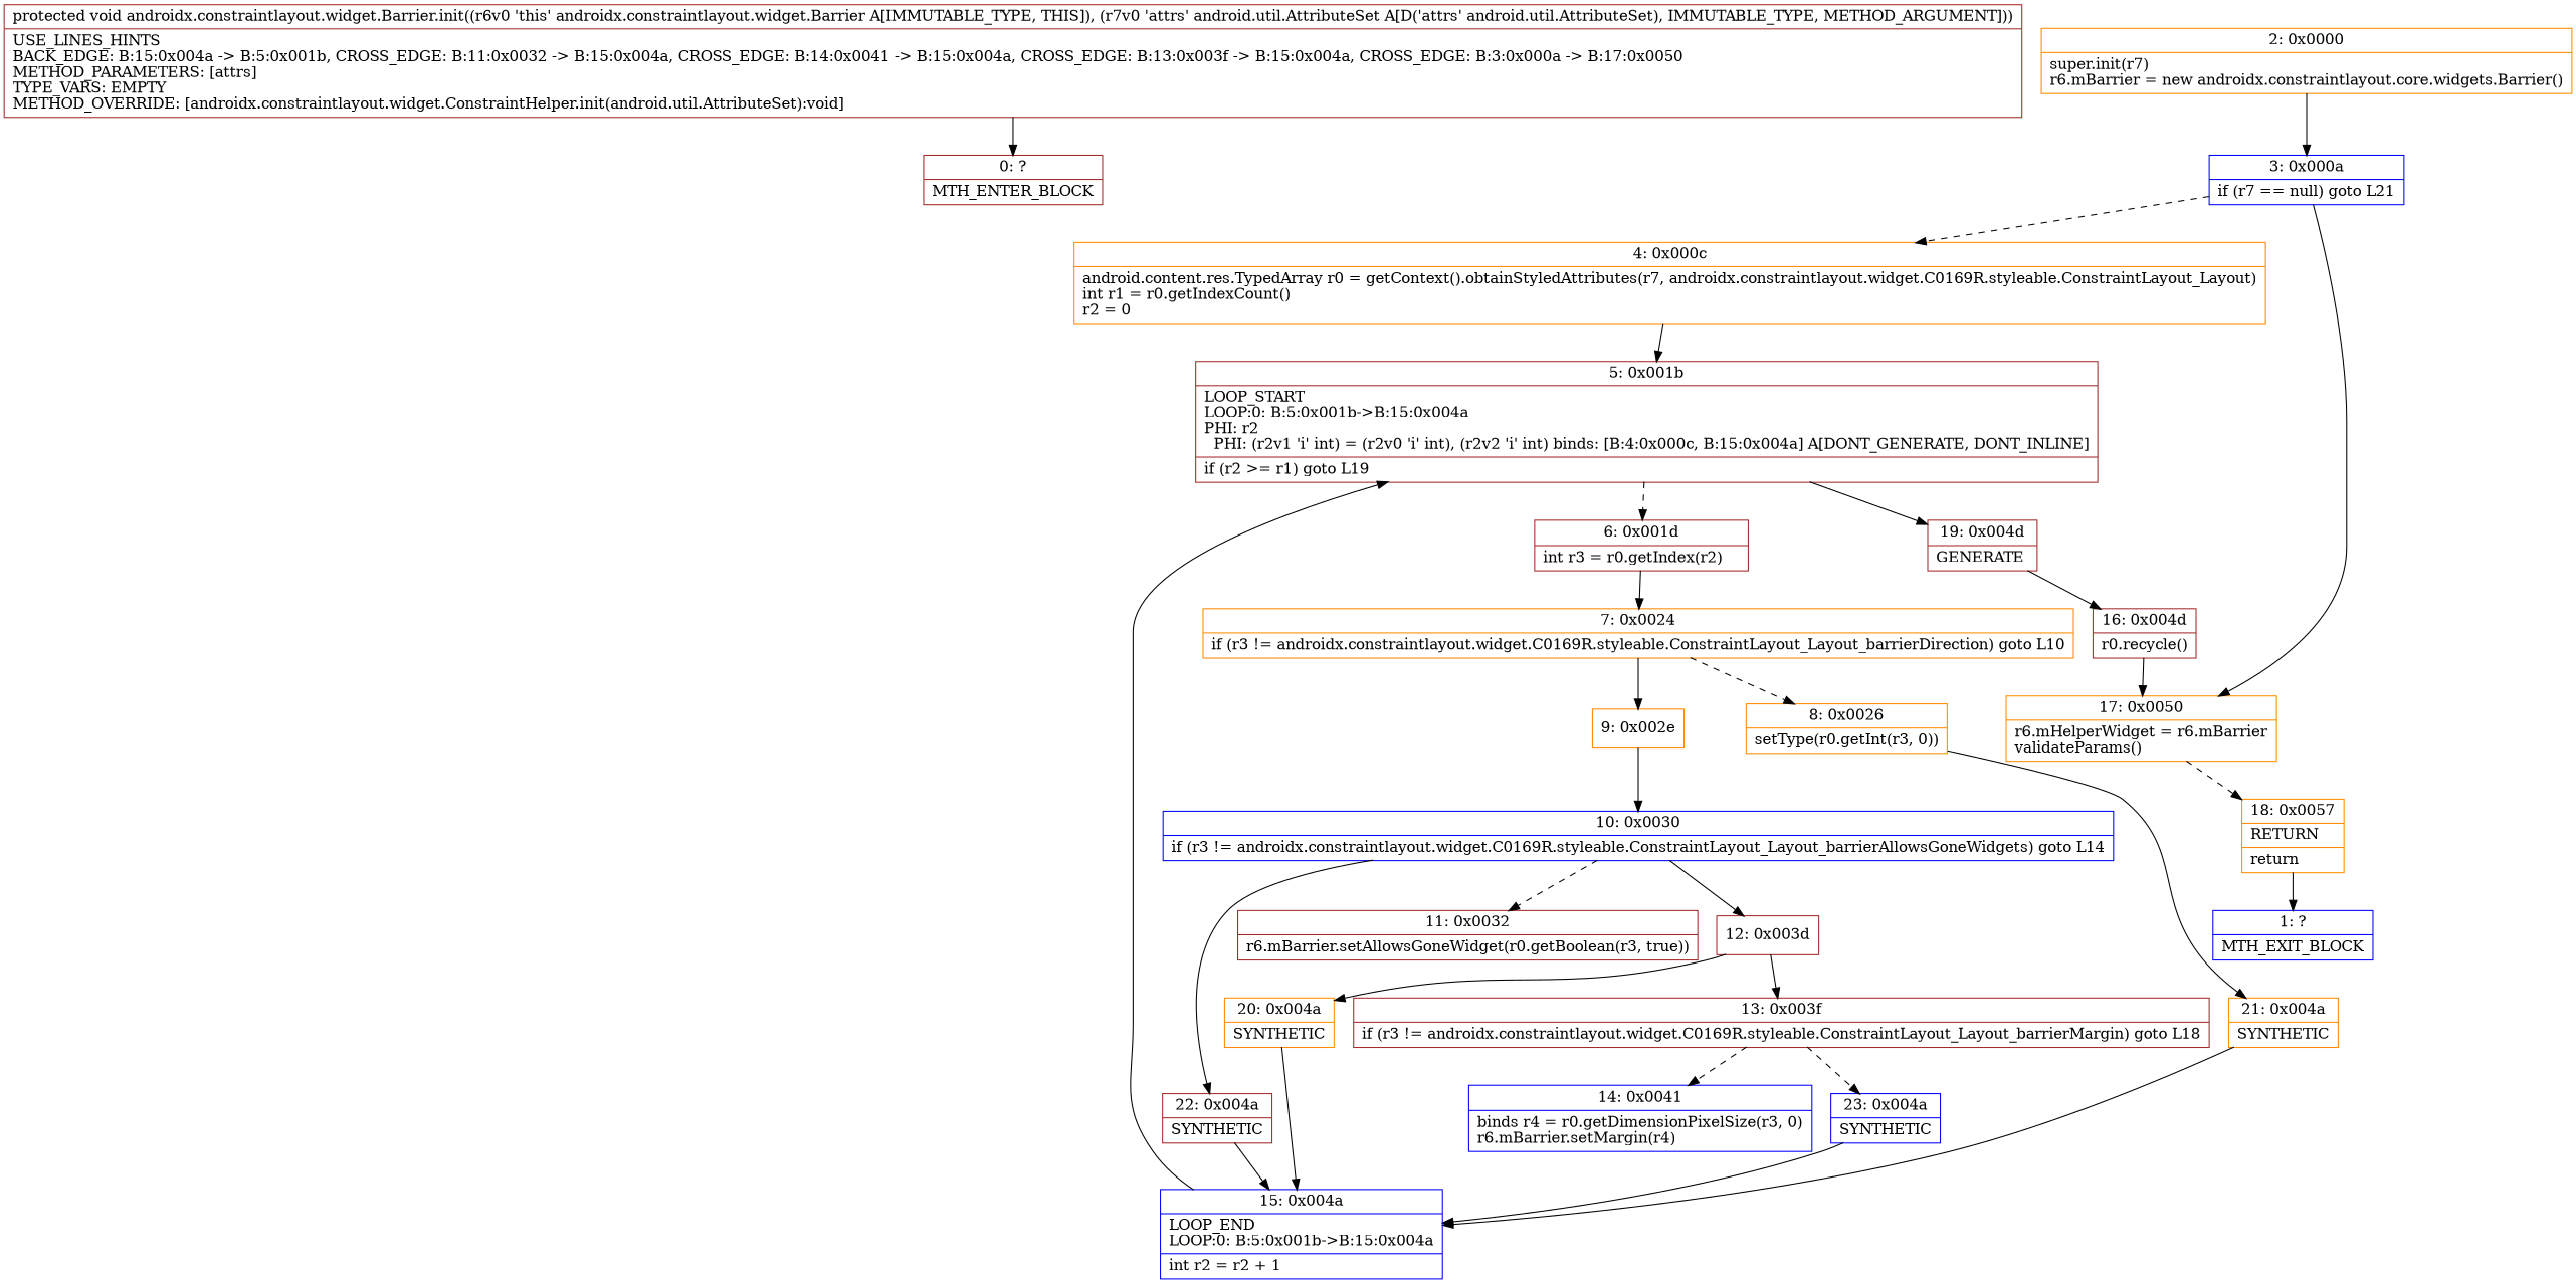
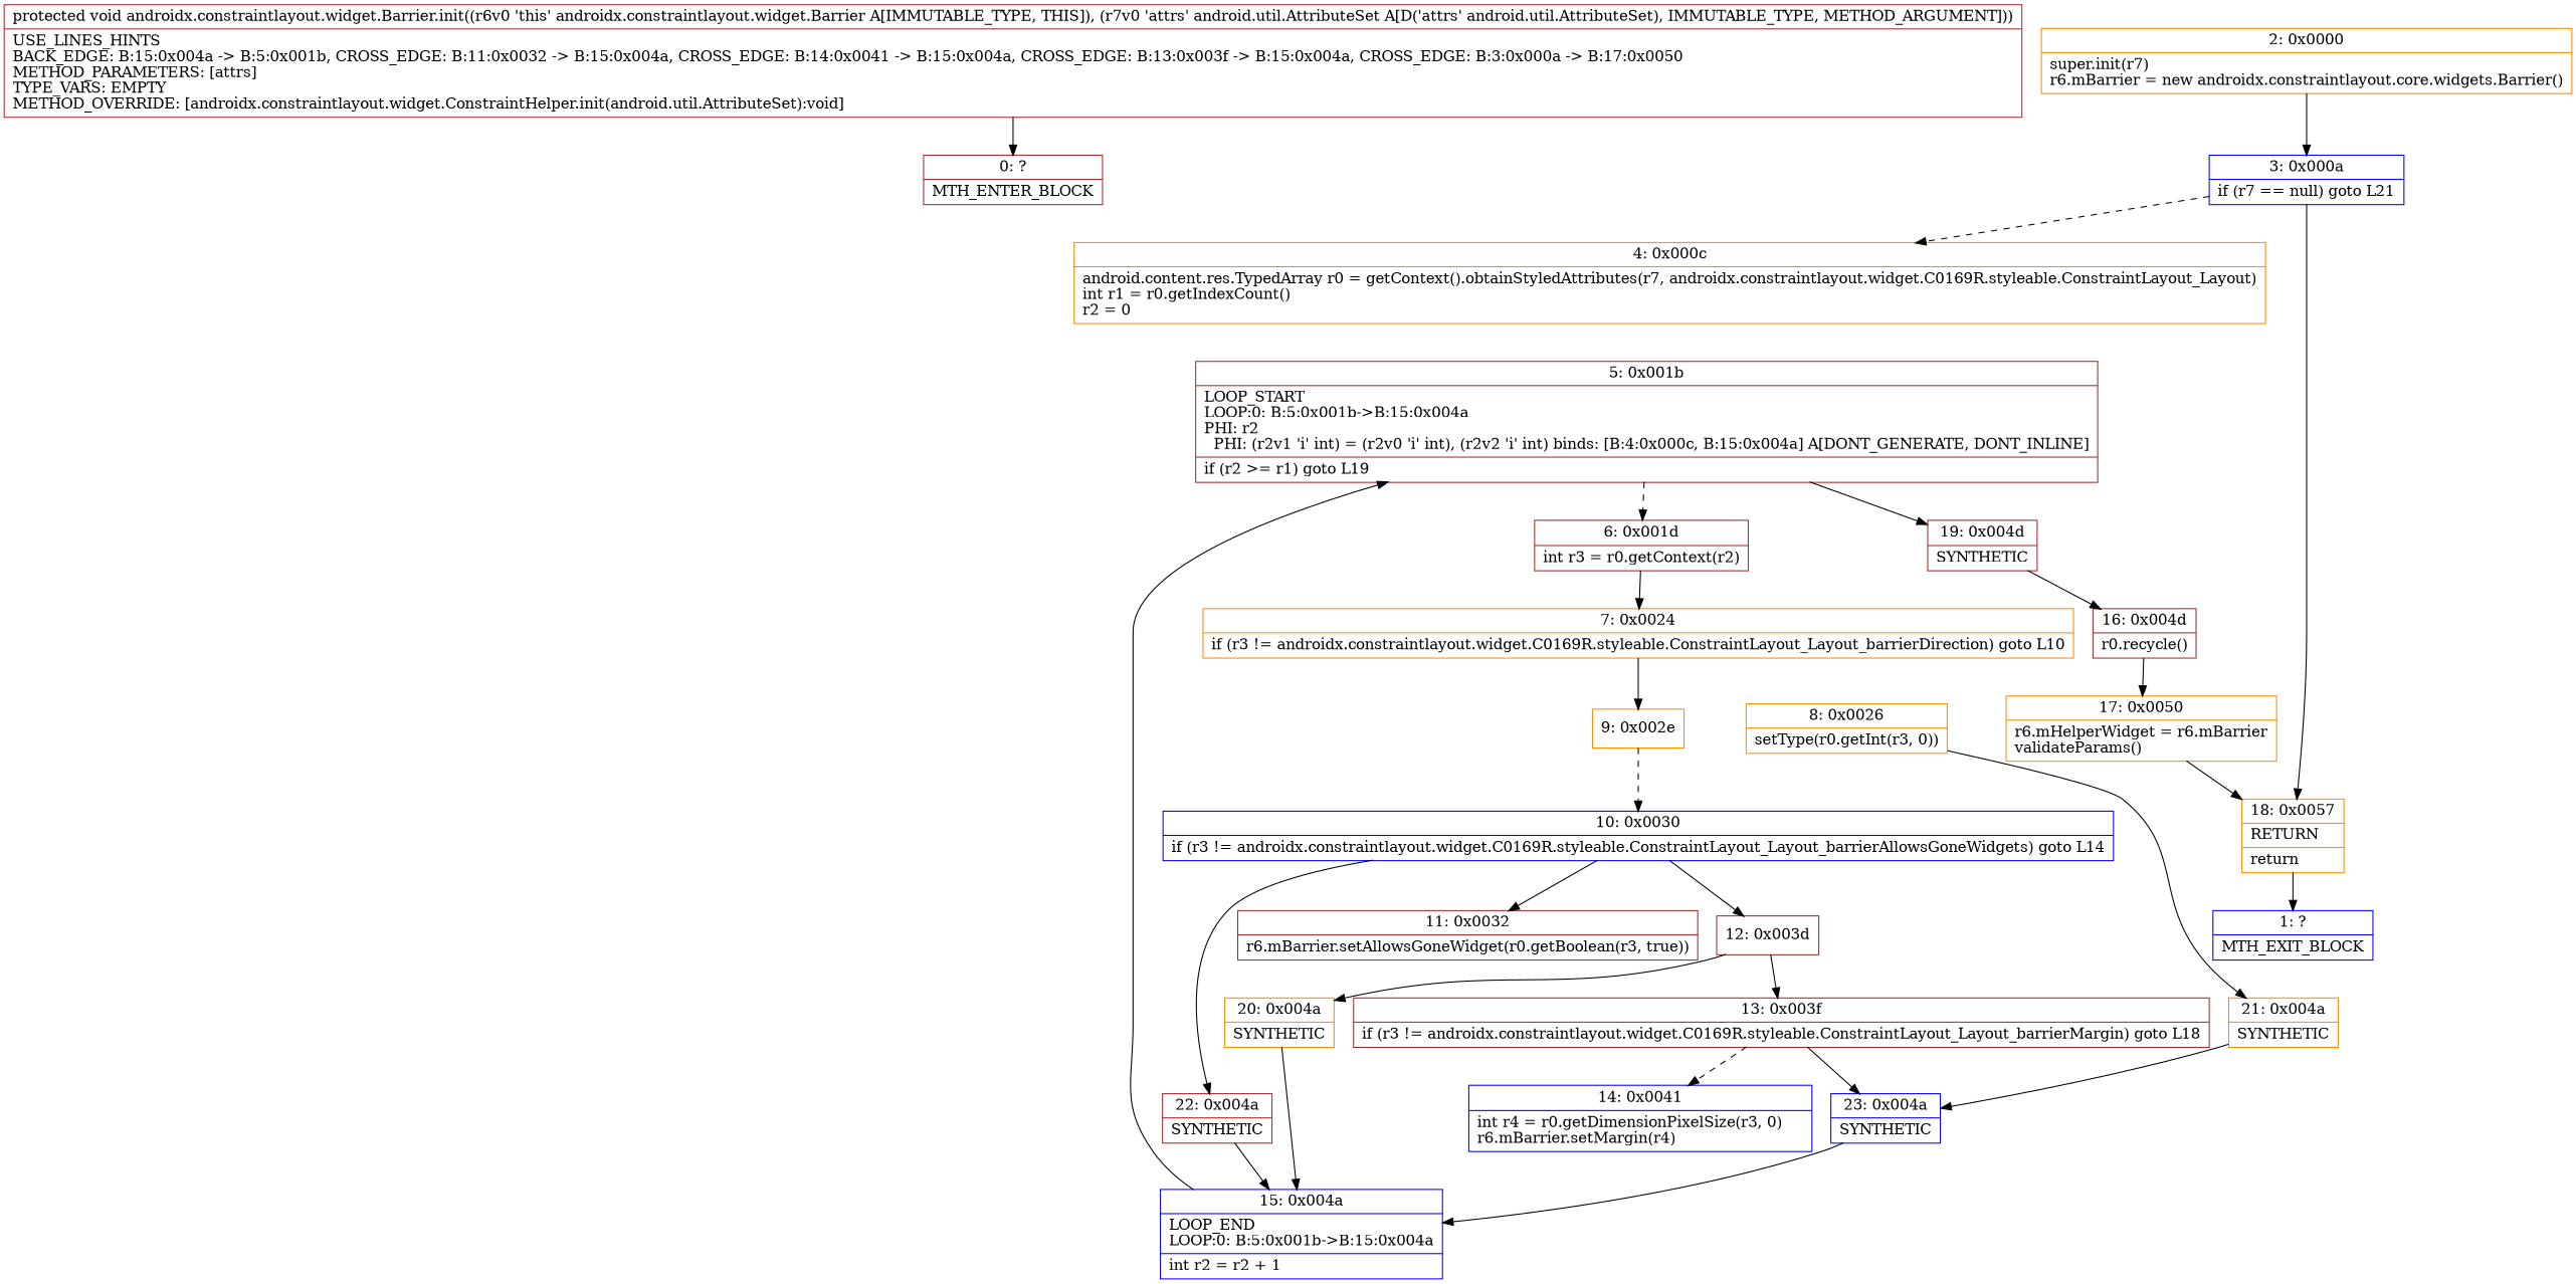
  digraph {
    fontname="DejaVu Serif"
    node [color=brown fontname="DejaVu Serif" shape=record]
    edge [fontname="DejaVu Serif"]
    n1 [label="{0\:\ ?|MTH_ENTER_BLOCK\l}"]
    n2 [color=darkorange label="{2\:\ 0x0000|super.init(r7)\lr6.mBarrier = new androidx.constraintlayout.core.widgets.Barrier()\l}"]
    n3 [color=blue label="{3\:\ 0x000a|if (r7 == null) goto L21\l}"]
    n4 [color=darkorange label="{4\:\ 0x000c|android.content.res.TypedArray r0 = getContext().obtainStyledAttributes(r7, androidx.constraintlayout.widget.C0169R.styleable.ConstraintLayout_Layout)\lint r1 = r0.getIndexCount()\lr2 = 0\l}"]
    n5 [color=darkorange label="{17\:\ 0x0050|r6.mHelperWidget = r6.mBarrier\lvalidateParams()\l}"]
    n6 [label="{5\:\ 0x001b|LOOP_START\lLOOP:0: B:5:0x001b\-\>B:15:0x004a\lPHI: r2 \l  PHI: (r2v1 'i' int) = (r2v0 'i' int), (r2v2 'i' int) binds: [B:4:0x000c, B:15:0x004a] A[DONT_GENERATE, DONT_INLINE]\l|if (r2 \>= r1) goto L19\l}"]
    n7 [color=darkorange label="{18\:\ 0x0057|RETURN\l|return\l}"]
-   n8 [label="{6\:\ 0x001d|int r3 = r0.getIndex(r2)\l}"]
-   n9 [label="{19\:\ 0x004d|GENERATE\l}"]
+   n8 [label="{6\:\ 0x001d|int r3 = r0.getContext(r2)\l}"]
+   n9 [label="{19\:\ 0x004d|SYNTHETIC\l}"]
    n10 [color=darkorange label="{7\:\ 0x0024|if (r3 != androidx.constraintlayout.widget.C0169R.styleable.ConstraintLayout_Layout_barrierDirection) goto L10\l}"]
    n11 [label="{16\:\ 0x004d|r0.recycle()\l}"]
    n12 [color=darkorange label="{8\:\ 0x0026|setType(r0.getInt(r3, 0))\l}"]
    n13 [color=darkorange label="{9\:\ 0x002e}"]
    n14 [color=darkorange label="{21\:\ 0x004a|SYNTHETIC\l}"]
    n15 [color=blue label="{10\:\ 0x0030|if (r3 != androidx.constraintlayout.widget.C0169R.styleable.ConstraintLayout_Layout_barrierAllowsGoneWidgets) goto L14\l}"]
    n16 [color=blue label="{15\:\ 0x004a|LOOP_END\lLOOP:0: B:5:0x001b\-\>B:15:0x004a\l|int r2 = r2 + 1\l}"]
    n17 [label="{11\:\ 0x0032|r6.mBarrier.setAllowsGoneWidget(r0.getBoolean(r3, true))\l}"]
    n18 [label="{12\:\ 0x003d}"]
    n19 [label="{22\:\ 0x004a|SYNTHETIC\l}"]
    n20 [label="{13\:\ 0x003f|if (r3 != androidx.constraintlayout.widget.C0169R.styleable.ConstraintLayout_Layout_barrierMargin) goto L18\l}"]
    n21 [color=darkorange label="{20\:\ 0x004a|SYNTHETIC\l}"]
-   n22 [color=blue label="{14\:\ 0x0041|binds r4 = r0.getDimensionPixelSize(r3, 0)\lr6.mBarrier.setMargin(r4)\l}"]
+   n22 [color=blue label="{14\:\ 0x0041|int r4 = r0.getDimensionPixelSize(r3, 0)\lr6.mBarrier.setMargin(r4)\l}"]
    n23 [color=blue label="{23\:\ 0x004a|SYNTHETIC\l}"]
    n24 [color=blue label="{1\:\ ?|MTH_EXIT_BLOCK\l}"]
    n25 [label="{protected void androidx.constraintlayout.widget.Barrier.init((r6v0 'this' androidx.constraintlayout.widget.Barrier A[IMMUTABLE_TYPE, THIS]), (r7v0 'attrs' android.util.AttributeSet A[D('attrs' android.util.AttributeSet), IMMUTABLE_TYPE, METHOD_ARGUMENT]))  | USE_LINES_HINTS\lBACK_EDGE: B:15:0x004a \-\> B:5:0x001b, CROSS_EDGE: B:11:0x0032 \-\> B:15:0x004a, CROSS_EDGE: B:14:0x0041 \-\> B:15:0x004a, CROSS_EDGE: B:13:0x003f \-\> B:15:0x004a, CROSS_EDGE: B:3:0x000a \-\> B:17:0x0050\lMETHOD_PARAMETERS: [attrs]\lTYPE_VARS: EMPTY\lMETHOD_OVERRIDE: [androidx.constraintlayout.widget.ConstraintHelper.init(android.util.AttributeSet):void]\l}"]
    n2 -> n3
    n3 -> n4 [style=dashed]
-   n3 -> n5
-   n4 -> n6
-   n5 -> n7 [style=dashed]
+   n3 -> n7
+   n5 -> n7
    n6 -> n8 [style=dashed]
    n6 -> n9
    n7 -> n24
    n8 -> n10
    n9 -> n11
-   n10 -> n12 [style=dashed]
    n10 -> n13
    n11 -> n5
    n12 -> n14
-   n13 -> n15
-   n14 -> n16
-   n15 -> n17 [style=dashed]
+   n13 -> n15 [style=dashed]
+   n14 -> n23
+   n15 -> n17 [style=solid]
    n15 -> n18
    n15 -> n19
    n16 -> n6
    n18 -> n20
    n18 -> n21
    n19 -> n16
    n20 -> n22 [style=dashed]
-   n20 -> n23 [style=dashed]
+   n20 -> n23
    n21 -> n16
    n23 -> n16
    n25 -> n1
  }
